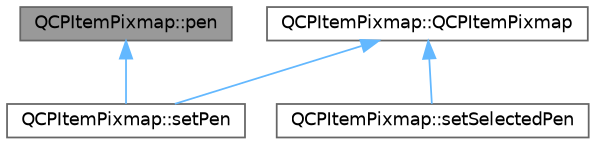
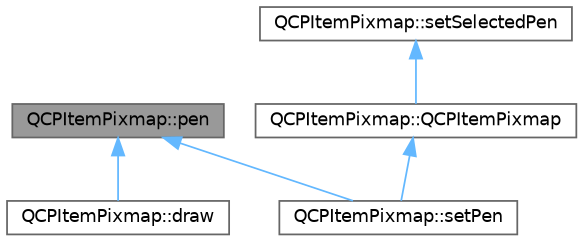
  digraph {
    rankdir=TB
    node [color=grey40 fillcolor=white fontname=Helvetica fontsize=10 shape=box style=filled]
    edge [color=steelblue1 dir=back fontname=Helvetica fontsize=10 labelfontname=Helvetica labelfontsize=10 style=solid]
    n1 [color=gray40 fillcolor=grey60 fontcolor=black height=0.2 label="QCPItemPixmap::pen" width=0.4]
+   n2 [height=0.2 label="QCPItemPixmap::draw" width=0.4]
    n3 [height=0.2 label="QCPItemPixmap::setPen" width=0.4]
    n4 [height=0.2 label="QCPItemPixmap::setSelectedPen" width=0.4]
    n5 [height=0.2 label="QCPItemPixmap::QCPItemPixmap" width=0.4]
+   n1 -> n2
    n1 -> n3
-   n5 -> n4
+   n4 -> n5
    n5 -> n3
  }
